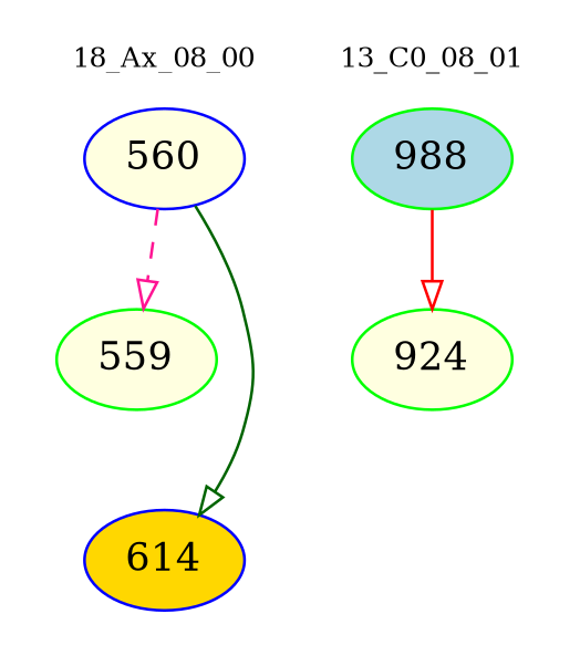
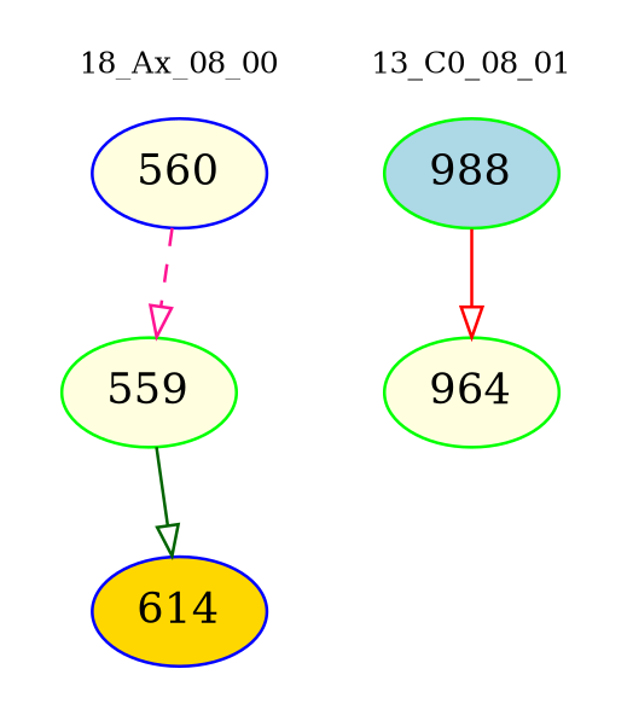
  digraph {
    node [color=green fillcolor=lightyellow style=filled]
    edge [arrowhead=onormal style=solid]
    n1 [color=blue label=560]
    n2 [label=559]
    n3 [color=blue fillcolor=gold label=614]
    n4 [fillcolor=lightblue label=988]
-   n5 [label=924]
+   n5 [label=964]
    subgraph cluster_1 {
      color=white
      fontsize=10
      label="18_Ax_08_00"
      n1
      n2
      n3
    }
    subgraph cluster_2 {
      color=white
      fontsize=10
      label="13_C0_08_01"
      n4
      n5
    }
    n1 -> n2 [color=deeppink style=dashed]
-   n1 -> n3 [color=darkgreen]
+   n2 -> n3 [color=darkgreen]
    n4 -> n5 [color=red]
  }
